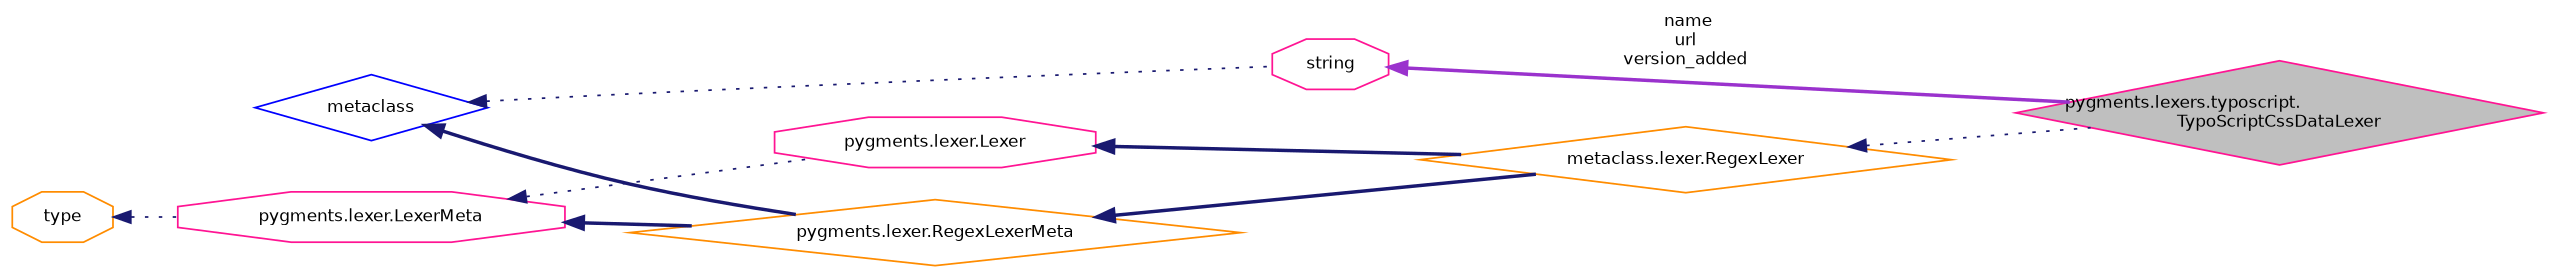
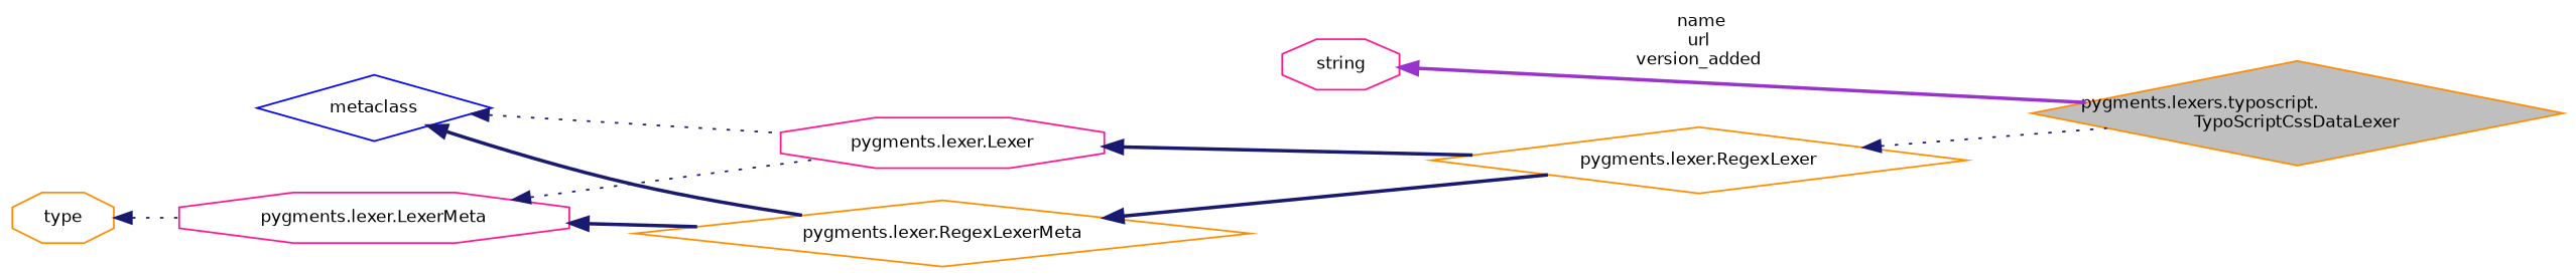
  digraph {
    rankdir=LR
    node [color=darkorange fillcolor=white fontname=Helvetica fontsize=10 shape=diamond style=filled]
    edge [color=midnightblue dir=back fontname=Helvetica fontsize=10 labelfontname=Helvetica labelfontsize=10 style=bold]
-   n1 [color=deeppink fillcolor=grey75 fontcolor=black height=0.2 label="pygments.lexers.typoscript.\lTypoScriptCssDataLexer" width=0.4]
-   n2 [height=0.2 label="metaclass.lexer.RegexLexer" width=0.4]
+   n1 [fillcolor=grey75 fontcolor=black height=0.2 label="pygments.lexers.typoscript.\lTypoScriptCssDataLexer" width=0.4]
+   n2 [height=0.2 label="pygments.lexer.RegexLexer" width=0.4]
    n3 [color=deeppink height=0.2 label="pygments.lexer.Lexer" shape=octagon width=0.4]
    n4 [color=blue height=0.2 label=metaclass width=0.4]
    n5 [height=0.2 label="pygments.lexer.RegexLexerMeta" width=0.4]
    n6 [color=deeppink height=0.2 label="pygments.lexer.LexerMeta" shape=octagon width=0.4]
    n7 [height=0.2 label=type shape=octagon width=0.4]
    n8 [color=deeppink height=0.2 label=string shape=octagon width=0.4]
    n2 -> n1 [style=dotted]
    n3 -> n2
-   n4 -> n8 [style=dotted]
+   n4 -> n3 [style=dotted]
    n4 -> n5
    n5 -> n2
    n6 -> n3 [style=dotted]
    n6 -> n5
    n7 -> n6 [style=dotted]
    n8 -> n1 [color=darkorchid3 label=" name\nurl\nversion_added"]
  }
